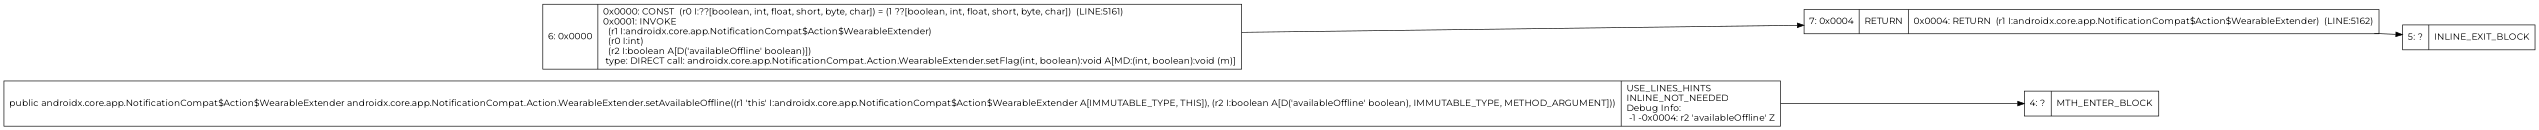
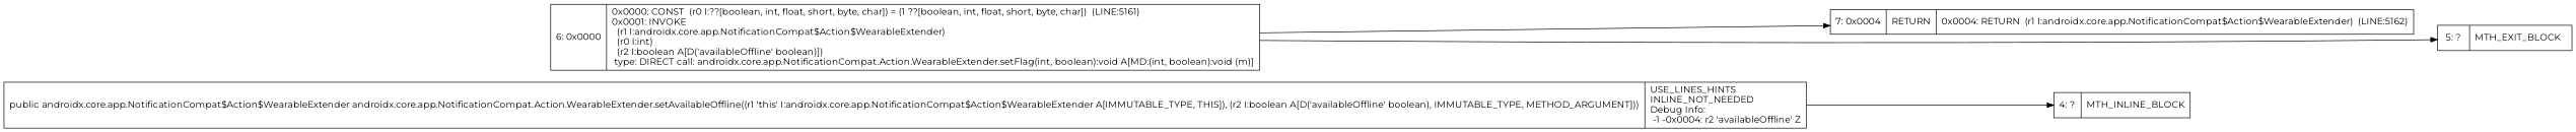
  digraph {
    fontname=Montserrat
    rankdir=LR
    node [fontname=Montserrat shape=record]
    edge [fontname=Montserrat]
-   n1 [label="{4\:\ ?|MTH_ENTER_BLOCK\l}"]
+   n1 [label="{4\:\ ?|MTH_INLINE_BLOCK\l}"]
    n2 [label="{6\:\ 0x0000|0x0000: CONST  (r0 I:??[boolean, int, float, short, byte, char]) = (1 ??[boolean, int, float, short, byte, char])  (LINE:5161)\l0x0001: INVOKE  \l  (r1 I:androidx.core.app.NotificationCompat$Action$WearableExtender)\l  (r0 I:int)\l  (r2 I:boolean A[D('availableOffline' boolean)])\l type: DIRECT call: androidx.core.app.NotificationCompat.Action.WearableExtender.setFlag(int, boolean):void A[MD:(int, boolean):void (m)]\l}"]
    n3 [label="{7\:\ 0x0004|RETURN\l|0x0004: RETURN  (r1 I:androidx.core.app.NotificationCompat$Action$WearableExtender)  (LINE:5162)\l}"]
-   n4 [label="{5\:\ ?|INLINE_EXIT_BLOCK\l}"]
+   n4 [label="{5\:\ ?|MTH_EXIT_BLOCK\l}"]
    n5 [label="{public androidx.core.app.NotificationCompat$Action$WearableExtender androidx.core.app.NotificationCompat.Action.WearableExtender.setAvailableOffline((r1 'this' I:androidx.core.app.NotificationCompat$Action$WearableExtender A[IMMUTABLE_TYPE, THIS]), (r2 I:boolean A[D('availableOffline' boolean), IMMUTABLE_TYPE, METHOD_ARGUMENT]))  | USE_LINES_HINTS\lINLINE_NOT_NEEDED\lDebug Info:\l  \-1 \-0x0004: r2 'availableOffline' Z\l}"]
    n2 -> n3
-   n3 -> n4
+   n2 -> n4
    n5 -> n1
  }
